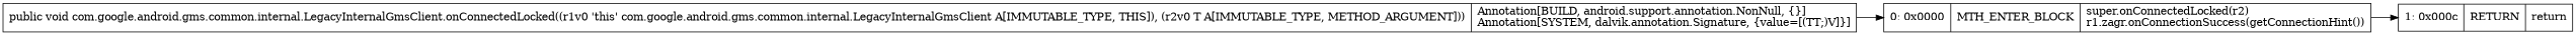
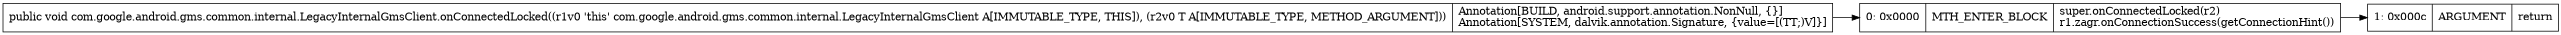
  digraph {
    rankdir=LR
    node [shape=record]
    n1 [label="{0\:\ 0x0000|MTH_ENTER_BLOCK\l|super.onConnectedLocked(r2)\lr1.zagr.onConnectionSuccess(getConnectionHint())\l}"]
-   n2 [label="{1\:\ 0x000c|RETURN\l|return\l}"]
+   n2 [label="{1\:\ 0x000c|ARGUMENT\l|return\l}"]
    n3 [label="{public void com.google.android.gms.common.internal.LegacyInternalGmsClient.onConnectedLocked((r1v0 'this' com.google.android.gms.common.internal.LegacyInternalGmsClient A[IMMUTABLE_TYPE, THIS]), (r2v0 T A[IMMUTABLE_TYPE, METHOD_ARGUMENT]))  | Annotation[BUILD, android.support.annotation.NonNull, \{\}]\lAnnotation[SYSTEM, dalvik.annotation.Signature, \{value=[(TT;)V]\}]\l}"]
    n1 -> n2
    n3 -> n1
  }
